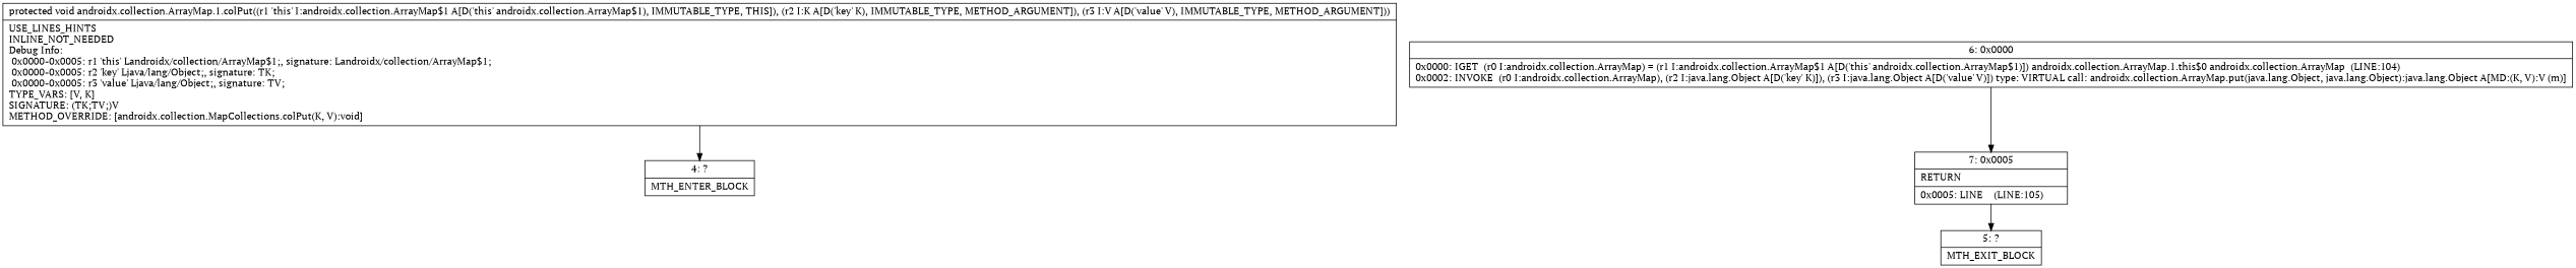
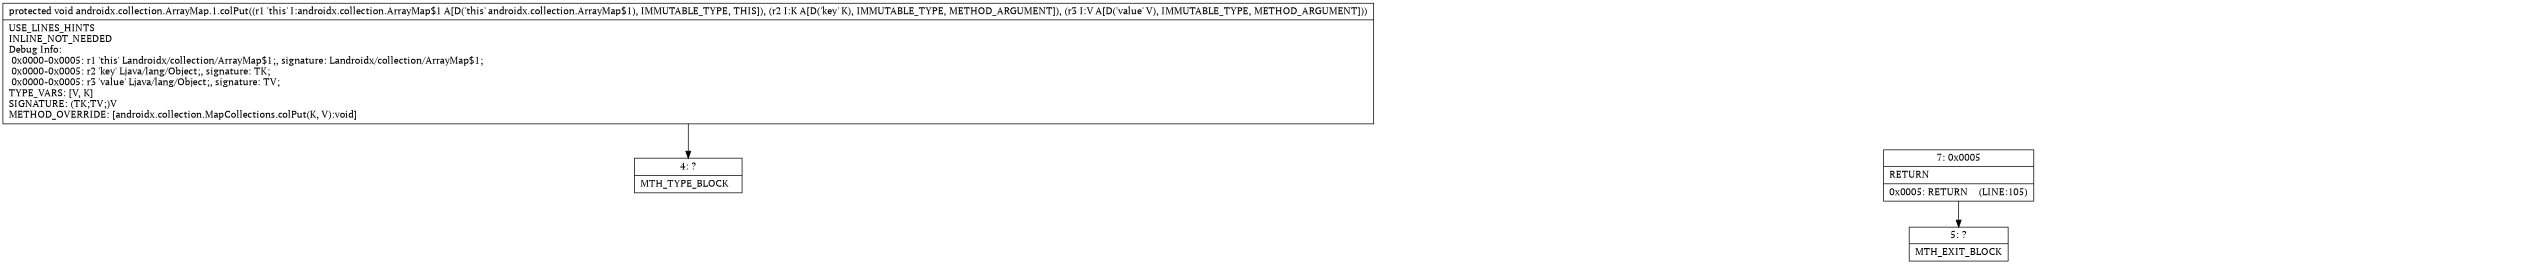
  digraph {
    fontname="PT Serif"
    node [fontname="PT Serif" shape=record]
    edge [fontname="PT Serif"]
-   n1 [label="{4\:\ ?|MTH_ENTER_BLOCK\l}"]
-   n2 [label="{6\:\ 0x0000|0x0000: IGET  (r0 I:androidx.collection.ArrayMap) = (r1 I:androidx.collection.ArrayMap$1 A[D('this' androidx.collection.ArrayMap$1)]) androidx.collection.ArrayMap.1.this$0 androidx.collection.ArrayMap  (LINE:104)\l0x0002: INVOKE  (r0 I:androidx.collection.ArrayMap), (r2 I:java.lang.Object A[D('key' K)]), (r3 I:java.lang.Object A[D('value' V)]) type: VIRTUAL call: androidx.collection.ArrayMap.put(java.lang.Object, java.lang.Object):java.lang.Object A[MD:(K, V):V (m)]\l}"]
-   n3 [label="{7\:\ 0x0005|RETURN\l|0x0005: LINE    (LINE:105)\l}"]
+   n1 [label="{4\:\ ?|MTH_TYPE_BLOCK\l}"]
+   n3 [label="{7\:\ 0x0005|RETURN\l|0x0005: RETURN    (LINE:105)\l}"]
    n4 [label="{5\:\ ?|MTH_EXIT_BLOCK\l}"]
    n5 [label="{protected void androidx.collection.ArrayMap.1.colPut((r1 'this' I:androidx.collection.ArrayMap$1 A[D('this' androidx.collection.ArrayMap$1), IMMUTABLE_TYPE, THIS]), (r2 I:K A[D('key' K), IMMUTABLE_TYPE, METHOD_ARGUMENT]), (r3 I:V A[D('value' V), IMMUTABLE_TYPE, METHOD_ARGUMENT]))  | USE_LINES_HINTS\lINLINE_NOT_NEEDED\lDebug Info:\l  0x0000\-0x0005: r1 'this' Landroidx\/collection\/ArrayMap$1;, signature: Landroidx\/collection\/ArrayMap$1;\l  0x0000\-0x0005: r2 'key' Ljava\/lang\/Object;, signature: TK;\l  0x0000\-0x0005: r3 'value' Ljava\/lang\/Object;, signature: TV;\lTYPE_VARS: [V, K]\lSIGNATURE: (TK;TV;)V\lMETHOD_OVERRIDE: [androidx.collection.MapCollections.colPut(K, V):void]\l}"]
-   n2 -> n3
    n3 -> n4
    n5 -> n1
  }
